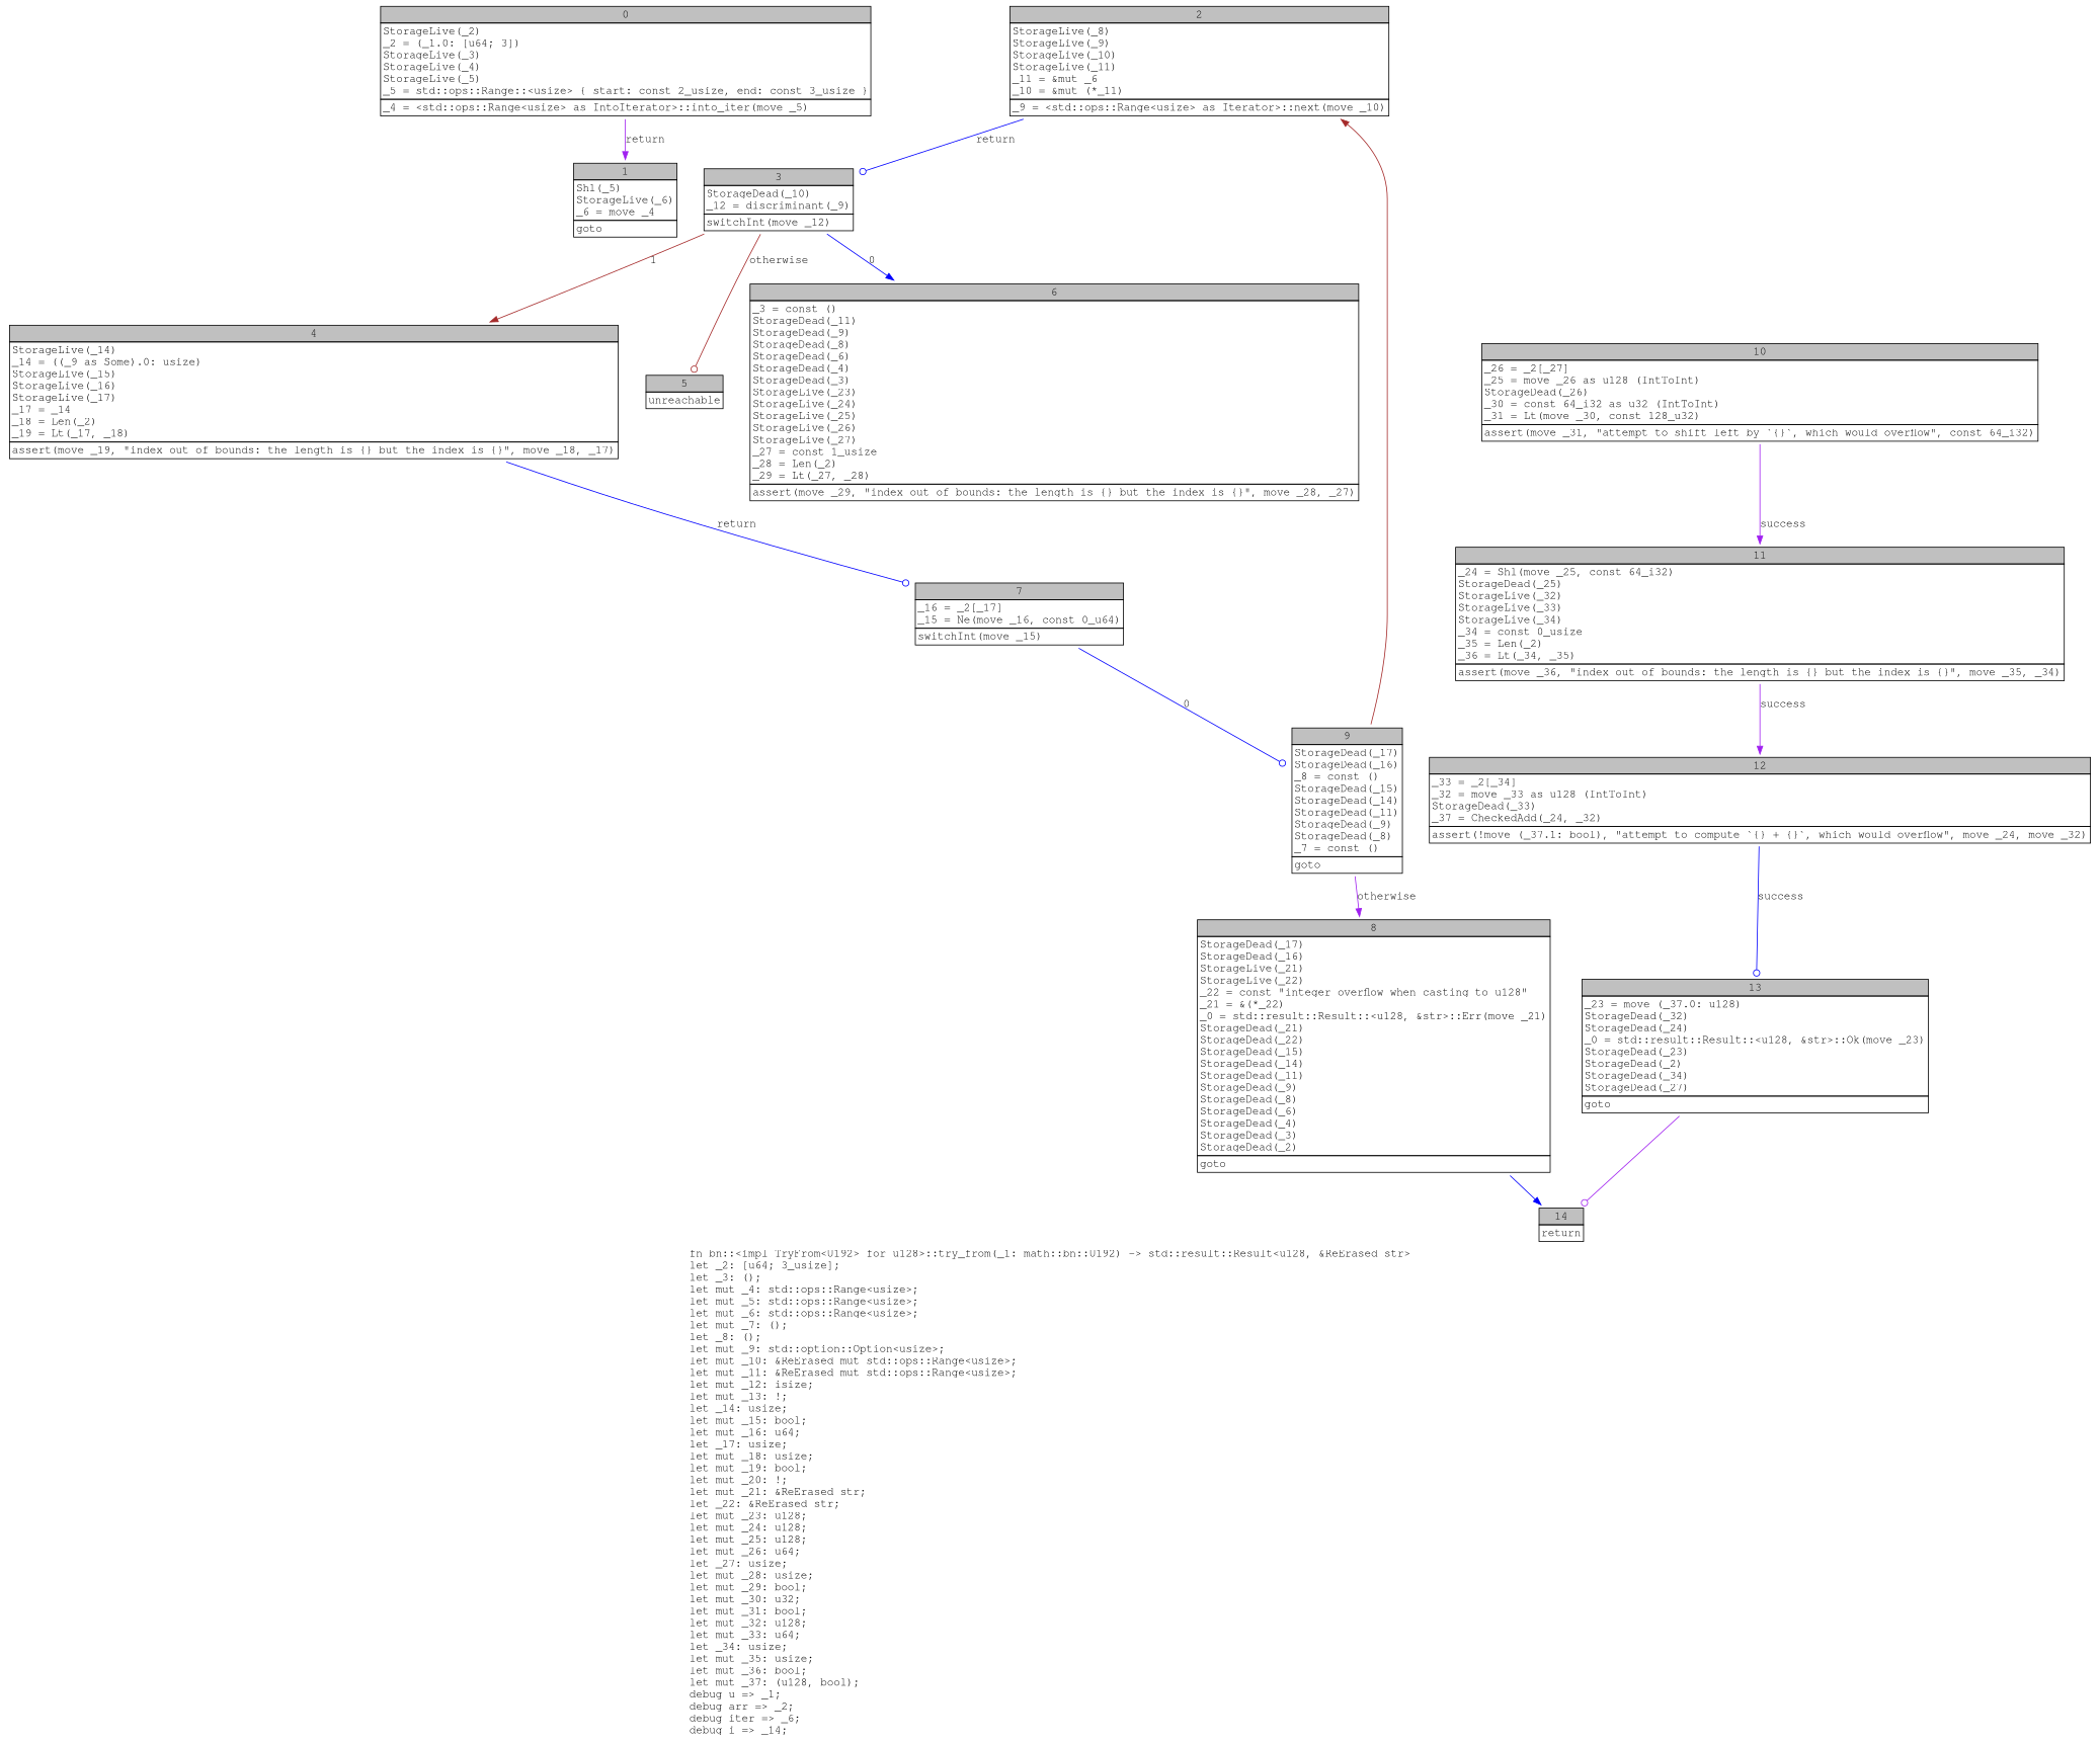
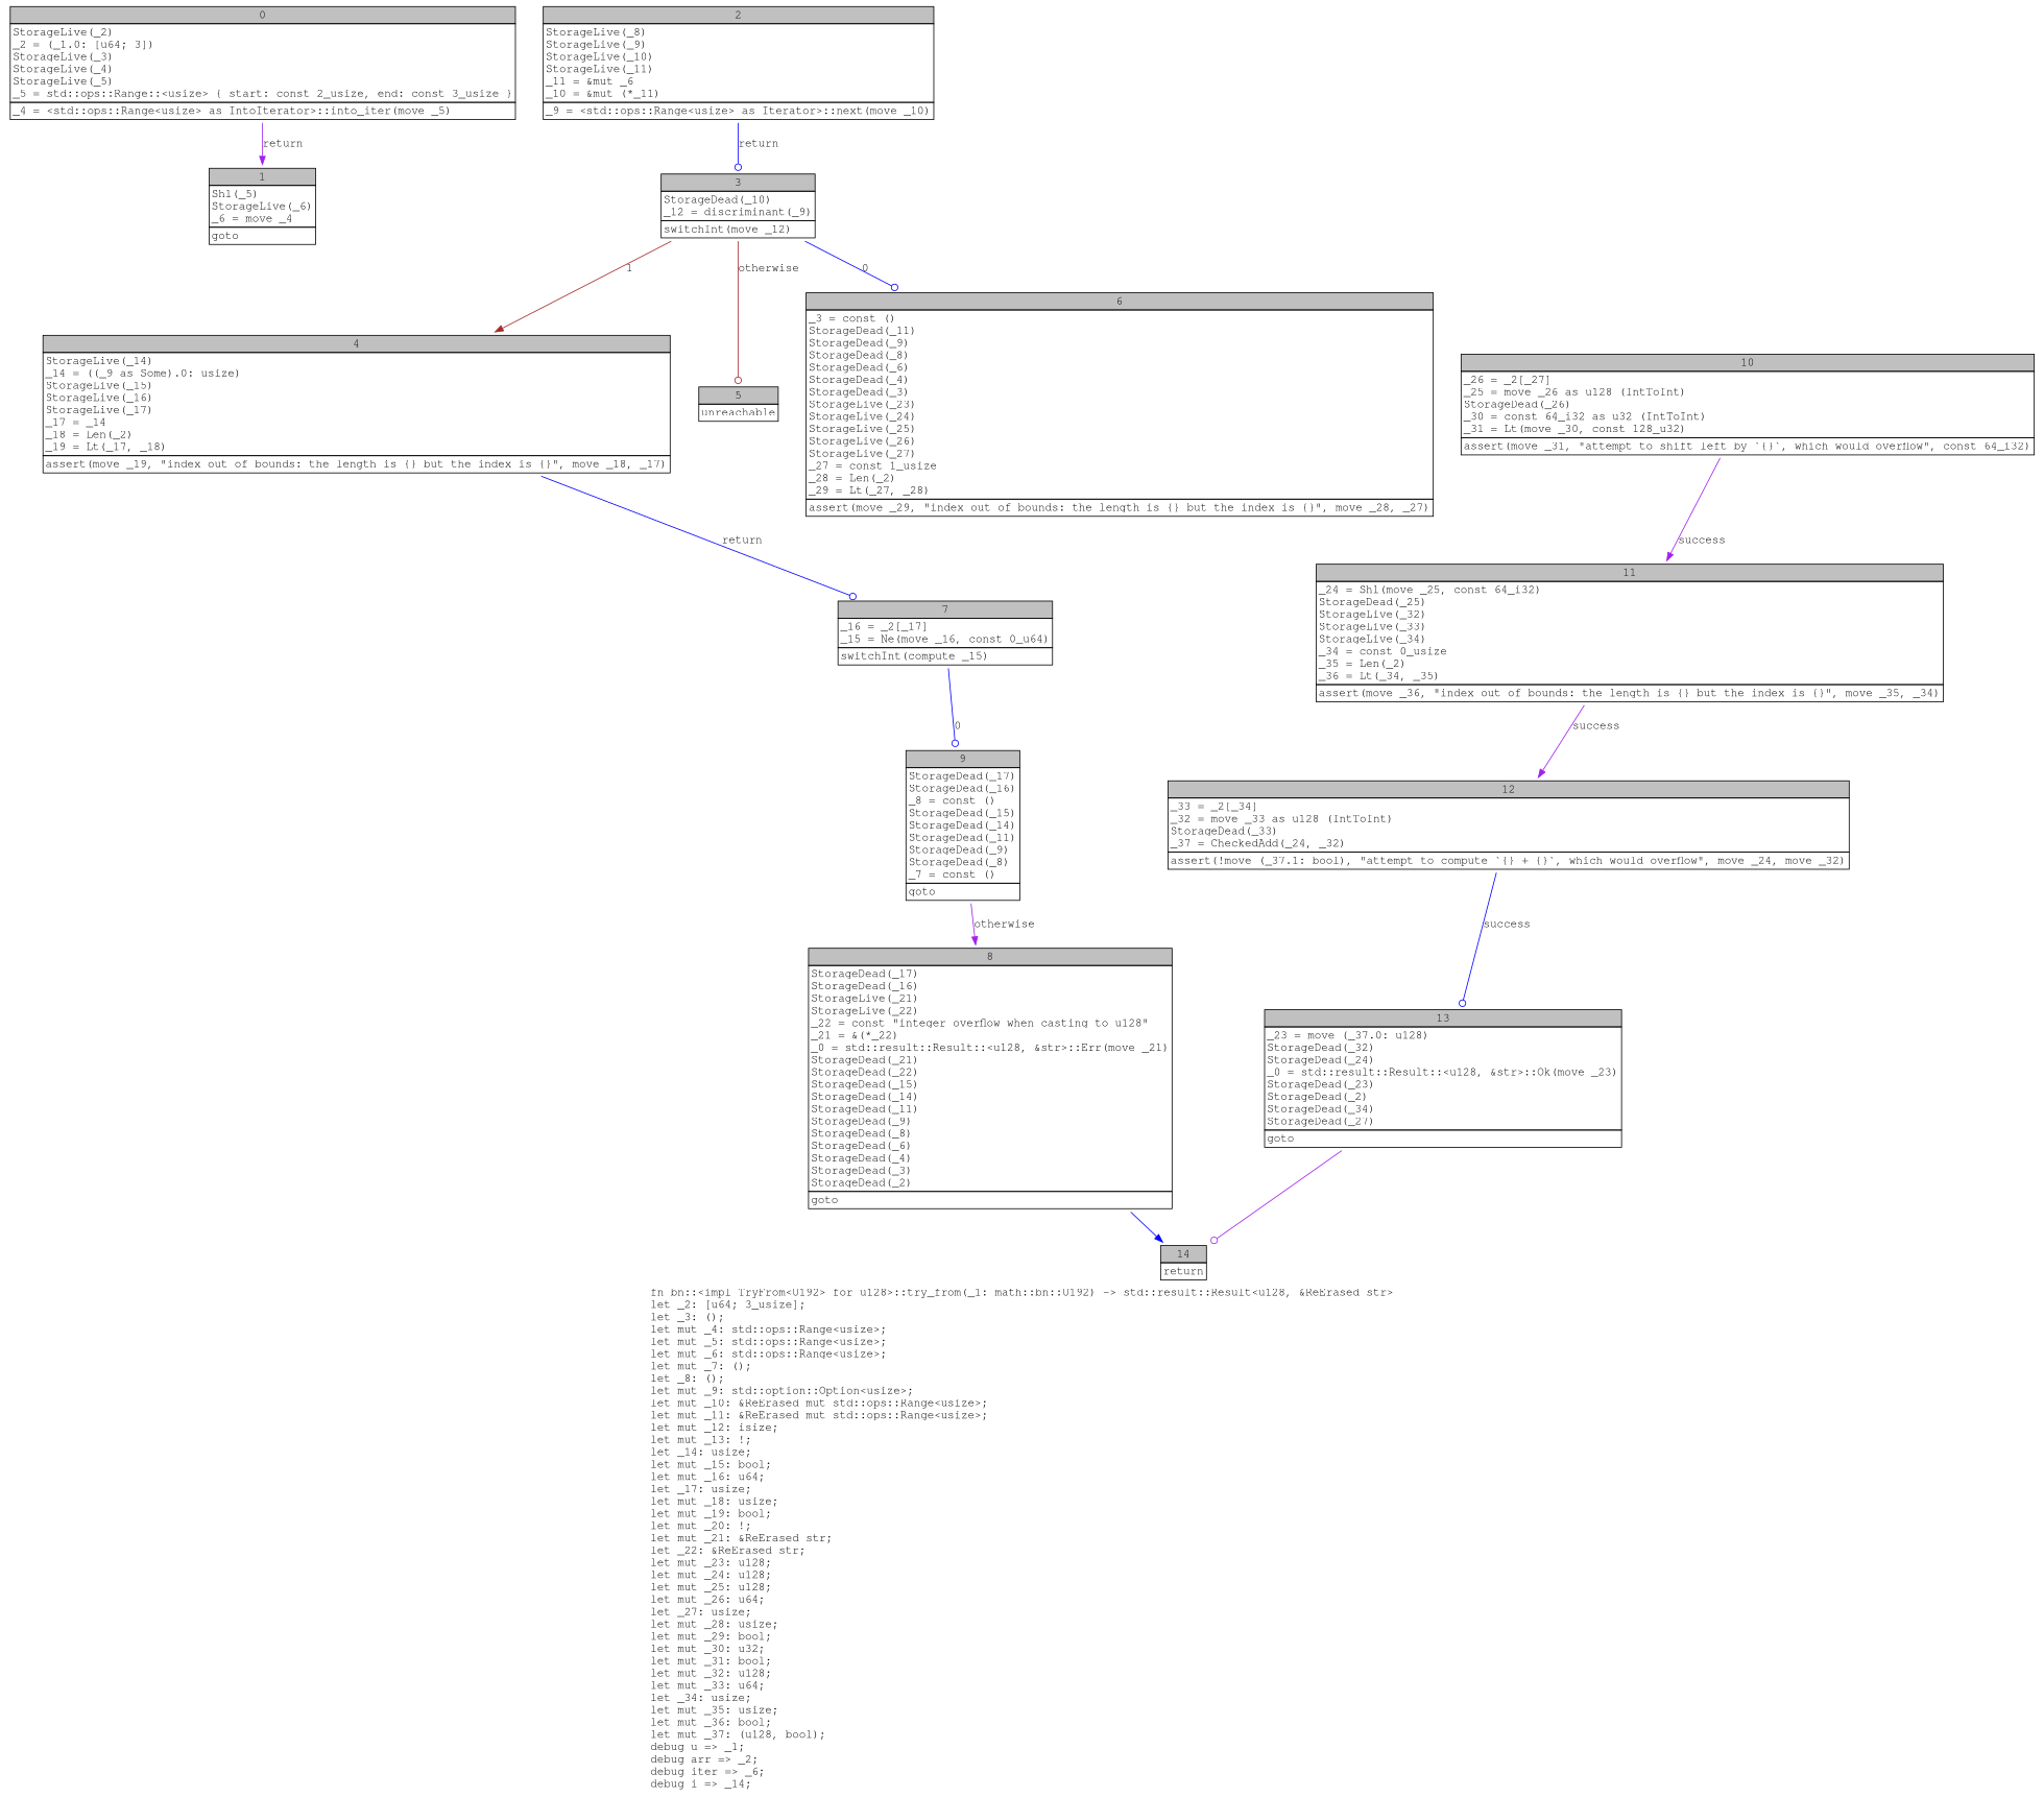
  digraph {
    fontname="Courier, monospace"
    label=<fn bn::&lt;impl TryFrom&lt;U192&gt; for u128&gt;::try_from(_1: math::bn::U192) -&gt; std::result::Result&lt;u128, &amp;ReErased str&gt;<br align="left"/>let _2: [u64; 3_usize];<br align="left"/>let _3: ();<br align="left"/>let mut _4: std::ops::Range&lt;usize&gt;;<br align="left"/>let mut _5: std::ops::Range&lt;usize&gt;;<br align="left"/>let mut _6: std::ops::Range&lt;usize&gt;;<br align="left"/>let mut _7: ();<br align="left"/>let _8: ();<br align="left"/>let mut _9: std::option::Option&lt;usize&gt;;<br align="left"/>let mut _10: &amp;ReErased mut std::ops::Range&lt;usize&gt;;<br align="left"/>let mut _11: &amp;ReErased mut std::ops::Range&lt;usize&gt;;<br align="left"/>let mut _12: isize;<br align="left"/>let mut _13: !;<br align="left"/>let _14: usize;<br align="left"/>let mut _15: bool;<br align="left"/>let mut _16: u64;<br align="left"/>let _17: usize;<br align="left"/>let mut _18: usize;<br align="left"/>let mut _19: bool;<br align="left"/>let mut _20: !;<br align="left"/>let mut _21: &amp;ReErased str;<br align="left"/>let _22: &amp;ReErased str;<br align="left"/>let mut _23: u128;<br align="left"/>let mut _24: u128;<br align="left"/>let mut _25: u128;<br align="left"/>let mut _26: u64;<br align="left"/>let _27: usize;<br align="left"/>let mut _28: usize;<br align="left"/>let mut _29: bool;<br align="left"/>let mut _30: u32;<br align="left"/>let mut _31: bool;<br align="left"/>let mut _32: u128;<br align="left"/>let mut _33: u64;<br align="left"/>let _34: usize;<br align="left"/>let mut _35: usize;<br align="left"/>let mut _36: bool;<br align="left"/>let mut _37: (u128, bool);<br align="left"/>debug u =&gt; _1;<br align="left"/>debug arr =&gt; _2;<br align="left"/>debug iter =&gt; _6;<br align="left"/>debug i =&gt; _14;<br align="left"/>>
    node [fontname="Courier, monospace" shape=none]
    edge [arrowhead=normal color=blue fontname="Courier, monospace"]
    n1 [label=<<table border="0" cellborder="1" cellspacing="0"><tr><td bgcolor="gray" align="center" colspan="1">0</td></tr><tr><td align="left" balign="left">StorageLive(_2)<br/>_2 = (_1.0: [u64; 3])<br/>StorageLive(_3)<br/>StorageLive(_4)<br/>StorageLive(_5)<br/>_5 = std::ops::Range::&lt;usize&gt; { start: const 2_usize, end: const 3_usize }<br/></td></tr><tr><td align="left">_4 = &lt;std::ops::Range&lt;usize&gt; as IntoIterator&gt;::into_iter(move _5)</td></tr></table>>]
    n2 [label=<<table border="0" cellborder="1" cellspacing="0"><tr><td bgcolor="gray" align="center" colspan="1">1</td></tr><tr><td align="left" balign="left">Shl(_5)<br/>StorageLive(_6)<br/>_6 = move _4<br/></td></tr><tr><td align="left">goto</td></tr></table>>]
    n3 [label=<<table border="0" cellborder="1" cellspacing="0"><tr><td bgcolor="gray" align="center" colspan="1">2</td></tr><tr><td align="left" balign="left">StorageLive(_8)<br/>StorageLive(_9)<br/>StorageLive(_10)<br/>StorageLive(_11)<br/>_11 = &amp;mut _6<br/>_10 = &amp;mut (*_11)<br/></td></tr><tr><td align="left">_9 = &lt;std::ops::Range&lt;usize&gt; as Iterator&gt;::next(move _10)</td></tr></table>>]
    n4 [label=<<table border="0" cellborder="1" cellspacing="0"><tr><td bgcolor="gray" align="center" colspan="1">3</td></tr><tr><td align="left" balign="left">StorageDead(_10)<br/>_12 = discriminant(_9)<br/></td></tr><tr><td align="left">switchInt(move _12)</td></tr></table>>]
    n5 [label=<<table border="0" cellborder="1" cellspacing="0"><tr><td bgcolor="gray" align="center" colspan="1">4</td></tr><tr><td align="left" balign="left">StorageLive(_14)<br/>_14 = ((_9 as Some).0: usize)<br/>StorageLive(_15)<br/>StorageLive(_16)<br/>StorageLive(_17)<br/>_17 = _14<br/>_18 = Len(_2)<br/>_19 = Lt(_17, _18)<br/></td></tr><tr><td align="left">assert(move _19, &quot;index out of bounds: the length is {} but the index is {}&quot;, move _18, _17)</td></tr></table>>]
    n6 [label=<<table border="0" cellborder="1" cellspacing="0"><tr><td bgcolor="gray" align="center" colspan="1">5</td></tr><tr><td align="left">unreachable</td></tr></table>>]
    n7 [label=<<table border="0" cellborder="1" cellspacing="0"><tr><td bgcolor="gray" align="center" colspan="1">6</td></tr><tr><td align="left" balign="left">_3 = const ()<br/>StorageDead(_11)<br/>StorageDead(_9)<br/>StorageDead(_8)<br/>StorageDead(_6)<br/>StorageDead(_4)<br/>StorageDead(_3)<br/>StorageLive(_23)<br/>StorageLive(_24)<br/>StorageLive(_25)<br/>StorageLive(_26)<br/>StorageLive(_27)<br/>_27 = const 1_usize<br/>_28 = Len(_2)<br/>_29 = Lt(_27, _28)<br/></td></tr><tr><td align="left">assert(move _29, &quot;index out of bounds: the length is {} but the index is {}&quot;, move _28, _27)</td></tr></table>>]
-   n8 [label=<<table border="0" cellborder="1" cellspacing="0"><tr><td bgcolor="gray" align="center" colspan="1">7</td></tr><tr><td align="left" balign="left">_16 = _2[_17]<br/>_15 = Ne(move _16, const 0_u64)<br/></td></tr><tr><td align="left">switchInt(move _15)</td></tr></table>>]
+   n8 [label=<<table border="0" cellborder="1" cellspacing="0"><tr><td bgcolor="gray" align="center" colspan="1">7</td></tr><tr><td align="left" balign="left">_16 = _2[_17]<br/>_15 = Ne(move _16, const 0_u64)<br/></td></tr><tr><td align="left">switchInt(compute _15)</td></tr></table>>]
    n9 [label=<<table border="0" cellborder="1" cellspacing="0"><tr><td bgcolor="gray" align="center" colspan="1">9</td></tr><tr><td align="left" balign="left">StorageDead(_17)<br/>StorageDead(_16)<br/>_8 = const ()<br/>StorageDead(_15)<br/>StorageDead(_14)<br/>StorageDead(_11)<br/>StorageDead(_9)<br/>StorageDead(_8)<br/>_7 = const ()<br/></td></tr><tr><td align="left">goto</td></tr></table>>]
    n10 [label=<<table border="0" cellborder="1" cellspacing="0"><tr><td bgcolor="gray" align="center" colspan="1">10</td></tr><tr><td align="left" balign="left">_26 = _2[_27]<br/>_25 = move _26 as u128 (IntToInt)<br/>StorageDead(_26)<br/>_30 = const 64_i32 as u32 (IntToInt)<br/>_31 = Lt(move _30, const 128_u32)<br/></td></tr><tr><td align="left">assert(move _31, &quot;attempt to shift left by `{}`, which would overflow&quot;, const 64_i32)</td></tr></table>>]
    n11 [label=<<table border="0" cellborder="1" cellspacing="0"><tr><td bgcolor="gray" align="center" colspan="1">11</td></tr><tr><td align="left" balign="left">_24 = Shl(move _25, const 64_i32)<br/>StorageDead(_25)<br/>StorageLive(_32)<br/>StorageLive(_33)<br/>StorageLive(_34)<br/>_34 = const 0_usize<br/>_35 = Len(_2)<br/>_36 = Lt(_34, _35)<br/></td></tr><tr><td align="left">assert(move _36, &quot;index out of bounds: the length is {} but the index is {}&quot;, move _35, _34)</td></tr></table>>]
    n12 [label=<<table border="0" cellborder="1" cellspacing="0"><tr><td bgcolor="gray" align="center" colspan="1">8</td></tr><tr><td align="left" balign="left">StorageDead(_17)<br/>StorageDead(_16)<br/>StorageLive(_21)<br/>StorageLive(_22)<br/>_22 = const &quot;integer overflow when casting to u128&quot;<br/>_21 = &amp;(*_22)<br/>_0 = std::result::Result::&lt;u128, &amp;str&gt;::Err(move _21)<br/>StorageDead(_21)<br/>StorageDead(_22)<br/>StorageDead(_15)<br/>StorageDead(_14)<br/>StorageDead(_11)<br/>StorageDead(_9)<br/>StorageDead(_8)<br/>StorageDead(_6)<br/>StorageDead(_4)<br/>StorageDead(_3)<br/>StorageDead(_2)<br/></td></tr><tr><td align="left">goto</td></tr></table>>]
    n13 [label=<<table border="0" cellborder="1" cellspacing="0"><tr><td bgcolor="gray" align="center" colspan="1">14</td></tr><tr><td align="left">return</td></tr></table>>]
    n14 [label=<<table border="0" cellborder="1" cellspacing="0"><tr><td bgcolor="gray" align="center" colspan="1">12</td></tr><tr><td align="left" balign="left">_33 = _2[_34]<br/>_32 = move _33 as u128 (IntToInt)<br/>StorageDead(_33)<br/>_37 = CheckedAdd(_24, _32)<br/></td></tr><tr><td align="left">assert(!move (_37.1: bool), &quot;attempt to compute `{} + {}`, which would overflow&quot;, move _24, move _32)</td></tr></table>>]
    n15 [label=<<table border="0" cellborder="1" cellspacing="0"><tr><td bgcolor="gray" align="center" colspan="1">13</td></tr><tr><td align="left" balign="left">_23 = move (_37.0: u128)<br/>StorageDead(_32)<br/>StorageDead(_24)<br/>_0 = std::result::Result::&lt;u128, &amp;str&gt;::Ok(move _23)<br/>StorageDead(_23)<br/>StorageDead(_2)<br/>StorageDead(_34)<br/>StorageDead(_27)<br/></td></tr><tr><td align="left">goto</td></tr></table>>]
    n1 -> n2 [color=purple label=return]
    n3 -> n4 [arrowhead=odot label=return]
    n4 -> n5 [color=brown label=1]
    n4 -> n6 [arrowhead=odot color=brown label=otherwise]
-   n4 -> n7 [label=0]
+   n4 -> n7 [arrowhead=odot label=0]
    n5 -> n8 [arrowhead=odot label=return]
    n8 -> n9 [arrowhead=odot label=0]
-   n9 -> n3 [color=brown]
    n9 -> n12 [color=purple label=otherwise]
    n10 -> n11 [color=purple label=success]
    n11 -> n14 [color=purple label=success]
    n12 -> n13
    n14 -> n15 [arrowhead=odot label=success]
    n15 -> n13 [arrowhead=odot color=purple]
  }
